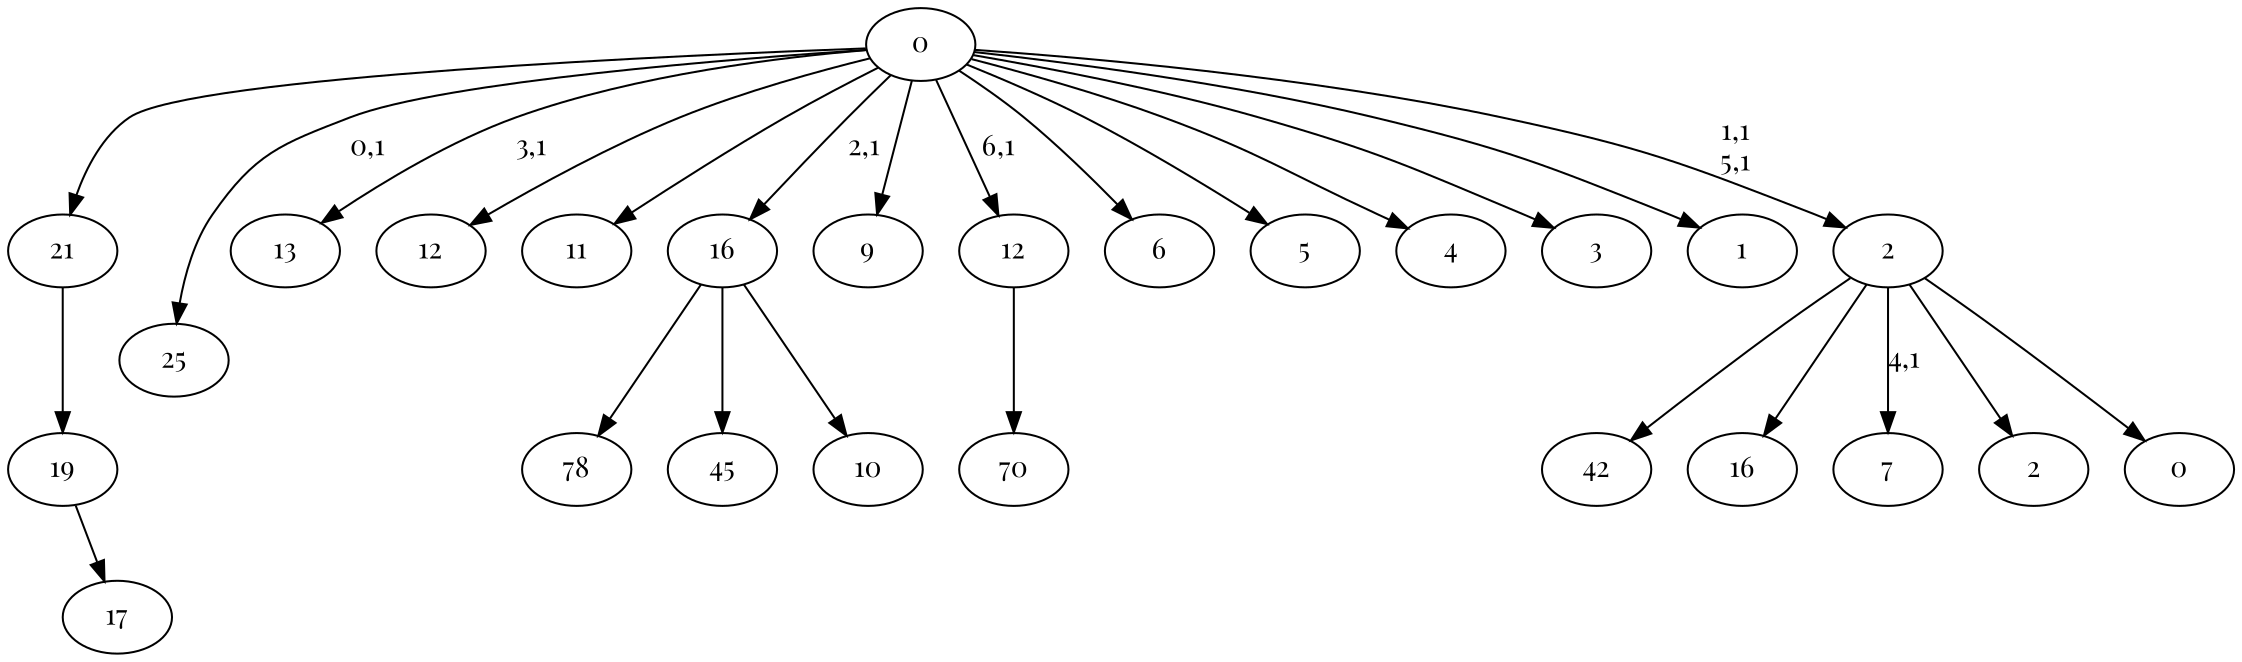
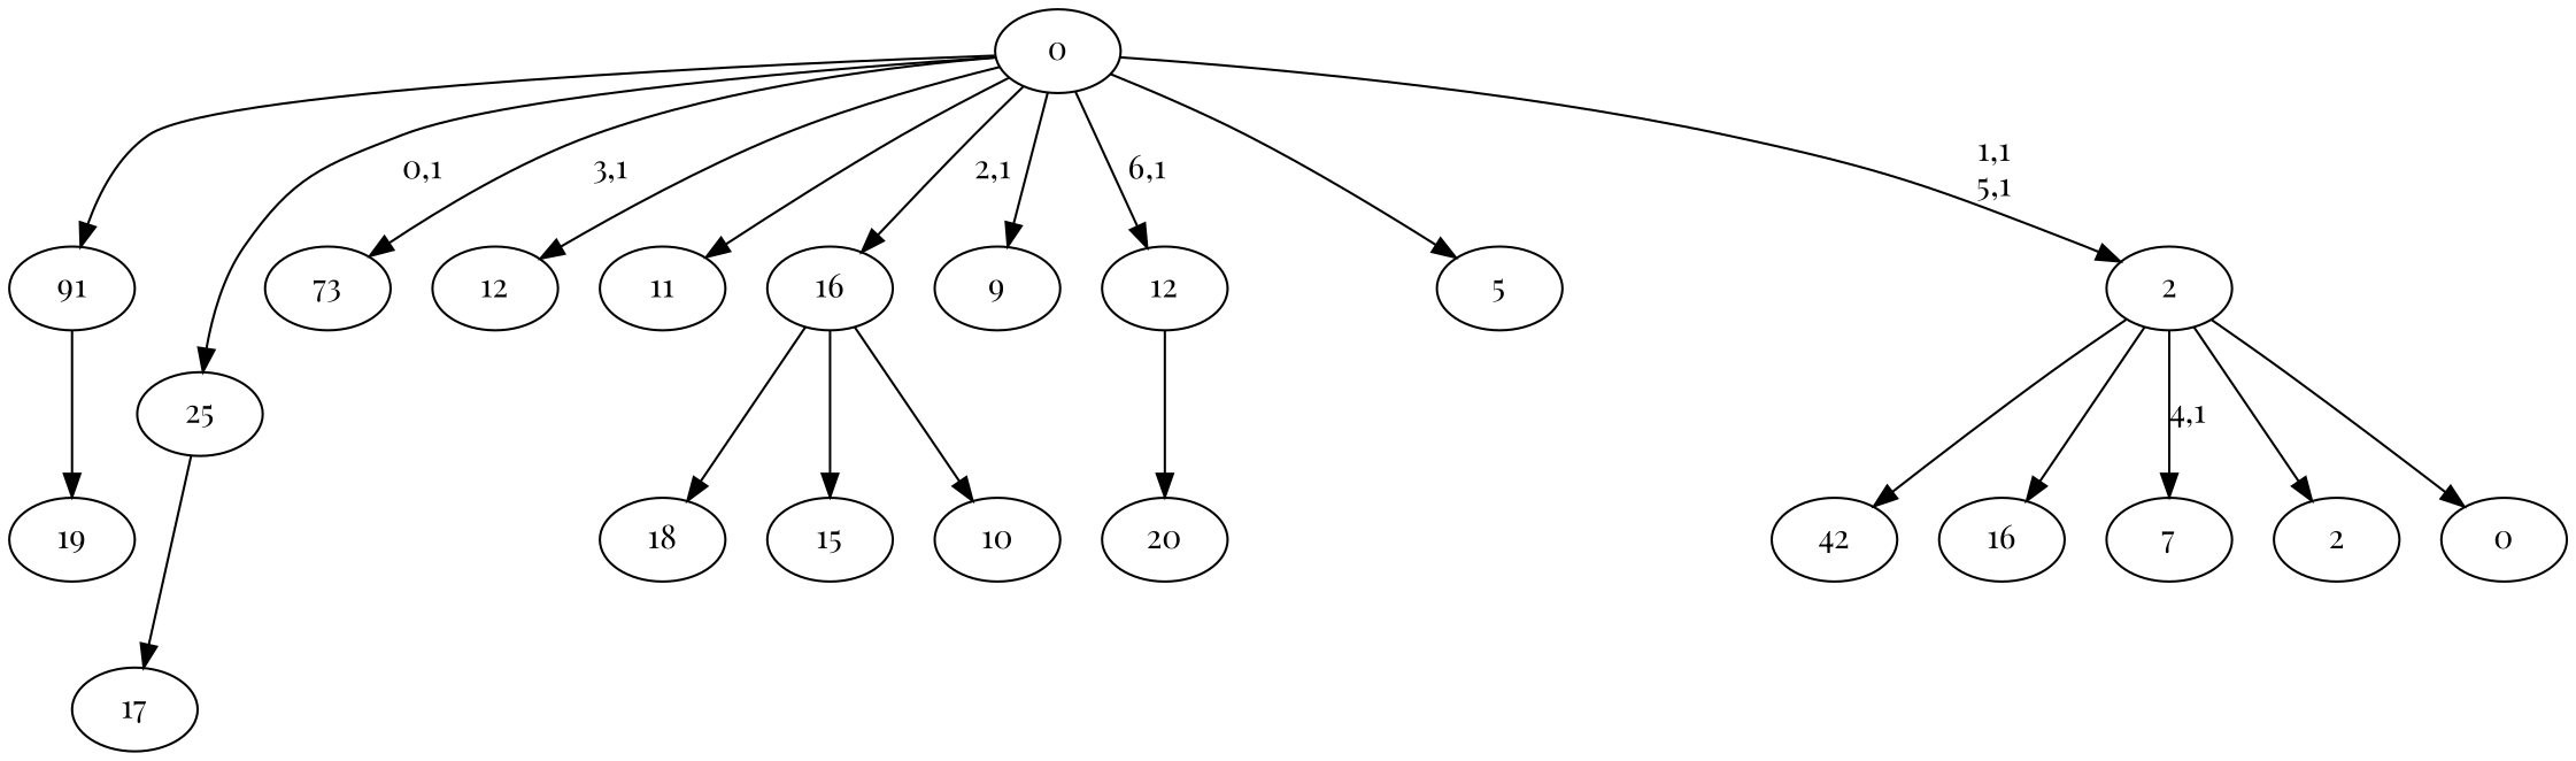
  digraph {
    fontname="Playfair Display"
    node [fontname="Playfair Display"]
    edge [fontname="Playfair Display"]
    n1 [label=42]
-   n2 [label=21]
+   n2 [label=91]
    n3 [label=19]
-   n4 [label=70]
-   n5 [label=78]
+   n4 [label=20]
+   n5 [label=18]
    n6 [label=17]
    25
    n8 [label=16]
-   n9 [label=45]
-   n10 [label=13]
+   n9 [label=15]
+   n10 [label=73]
    n11 [label=12]
    n12 [label=11]
    n13 [label=10]
    16
    n15 [label=9]
    12
    n17 [label=7]
-   n18 [label=6]
    n19 [label=5]
-   n20 [label=4]
-   n21 [label=3]
    n22 [label=2]
-   n23 [label=1]
    n24 [label=0]
    2
    0
    n2 -> n3
-   n3 -> n6
+   25 -> n6
    16 -> n5
    16 -> n9
    16 -> n13
    12 -> n4
    2 -> n1
    2 -> n8
    2 -> n17 [label="4,1"]
    2 -> n22
    2 -> n24
    0 -> n2
    0 -> 25 [label="0,1"]
    0 -> n10 [label="3,1"]
    0 -> n11
    0 -> n12
    0 -> 16 [label="2,1"]
    0 -> n15
    0 -> 12 [label="6,1"]
-   0 -> n18
    0 -> n19
-   0 -> n20
-   0 -> n21
-   0 -> n23
    0 -> 2 [label="1,1\n5,1"]
  }
